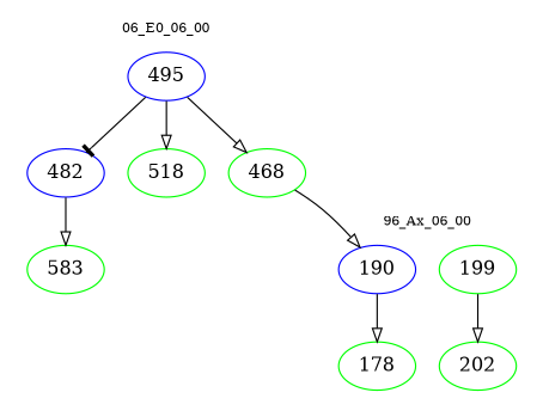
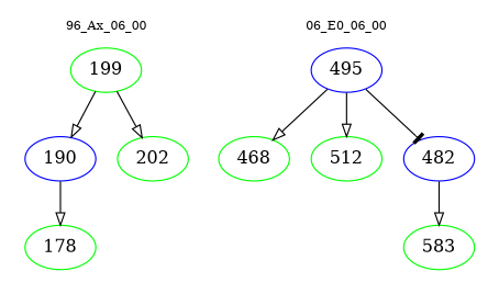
  digraph {
    node [color=green]
    edge [arrowhead=onormal color=black]
    n1 [label=199]
    n2 [color=blue label=190]
    n3 [label=202]
    n4 [label=178]
    n5 [color=blue label=495]
    n6 [label=468]
-   n7 [label=518]
+   n7 [label=512]
    n8 [color=blue label=482]
    n9 [label=583]
    subgraph cluster_1 {
      color=white
      fontsize=10
      label="96_Ax_06_00"
      n1
      n2
      n3
      n4
    }
    subgraph cluster_2 {
      color=white
      fontsize=10
      label="06_E0_06_00"
      n5
      n6
      n7
      n8
      n9
    }
-   n6 -> n2
+   n1 -> n2
    n1 -> n3
    n2 -> n4
    n5 -> n6
    n5 -> n7
    n5 -> n8 [arrowhead=tee]
    n8 -> n9
  }
